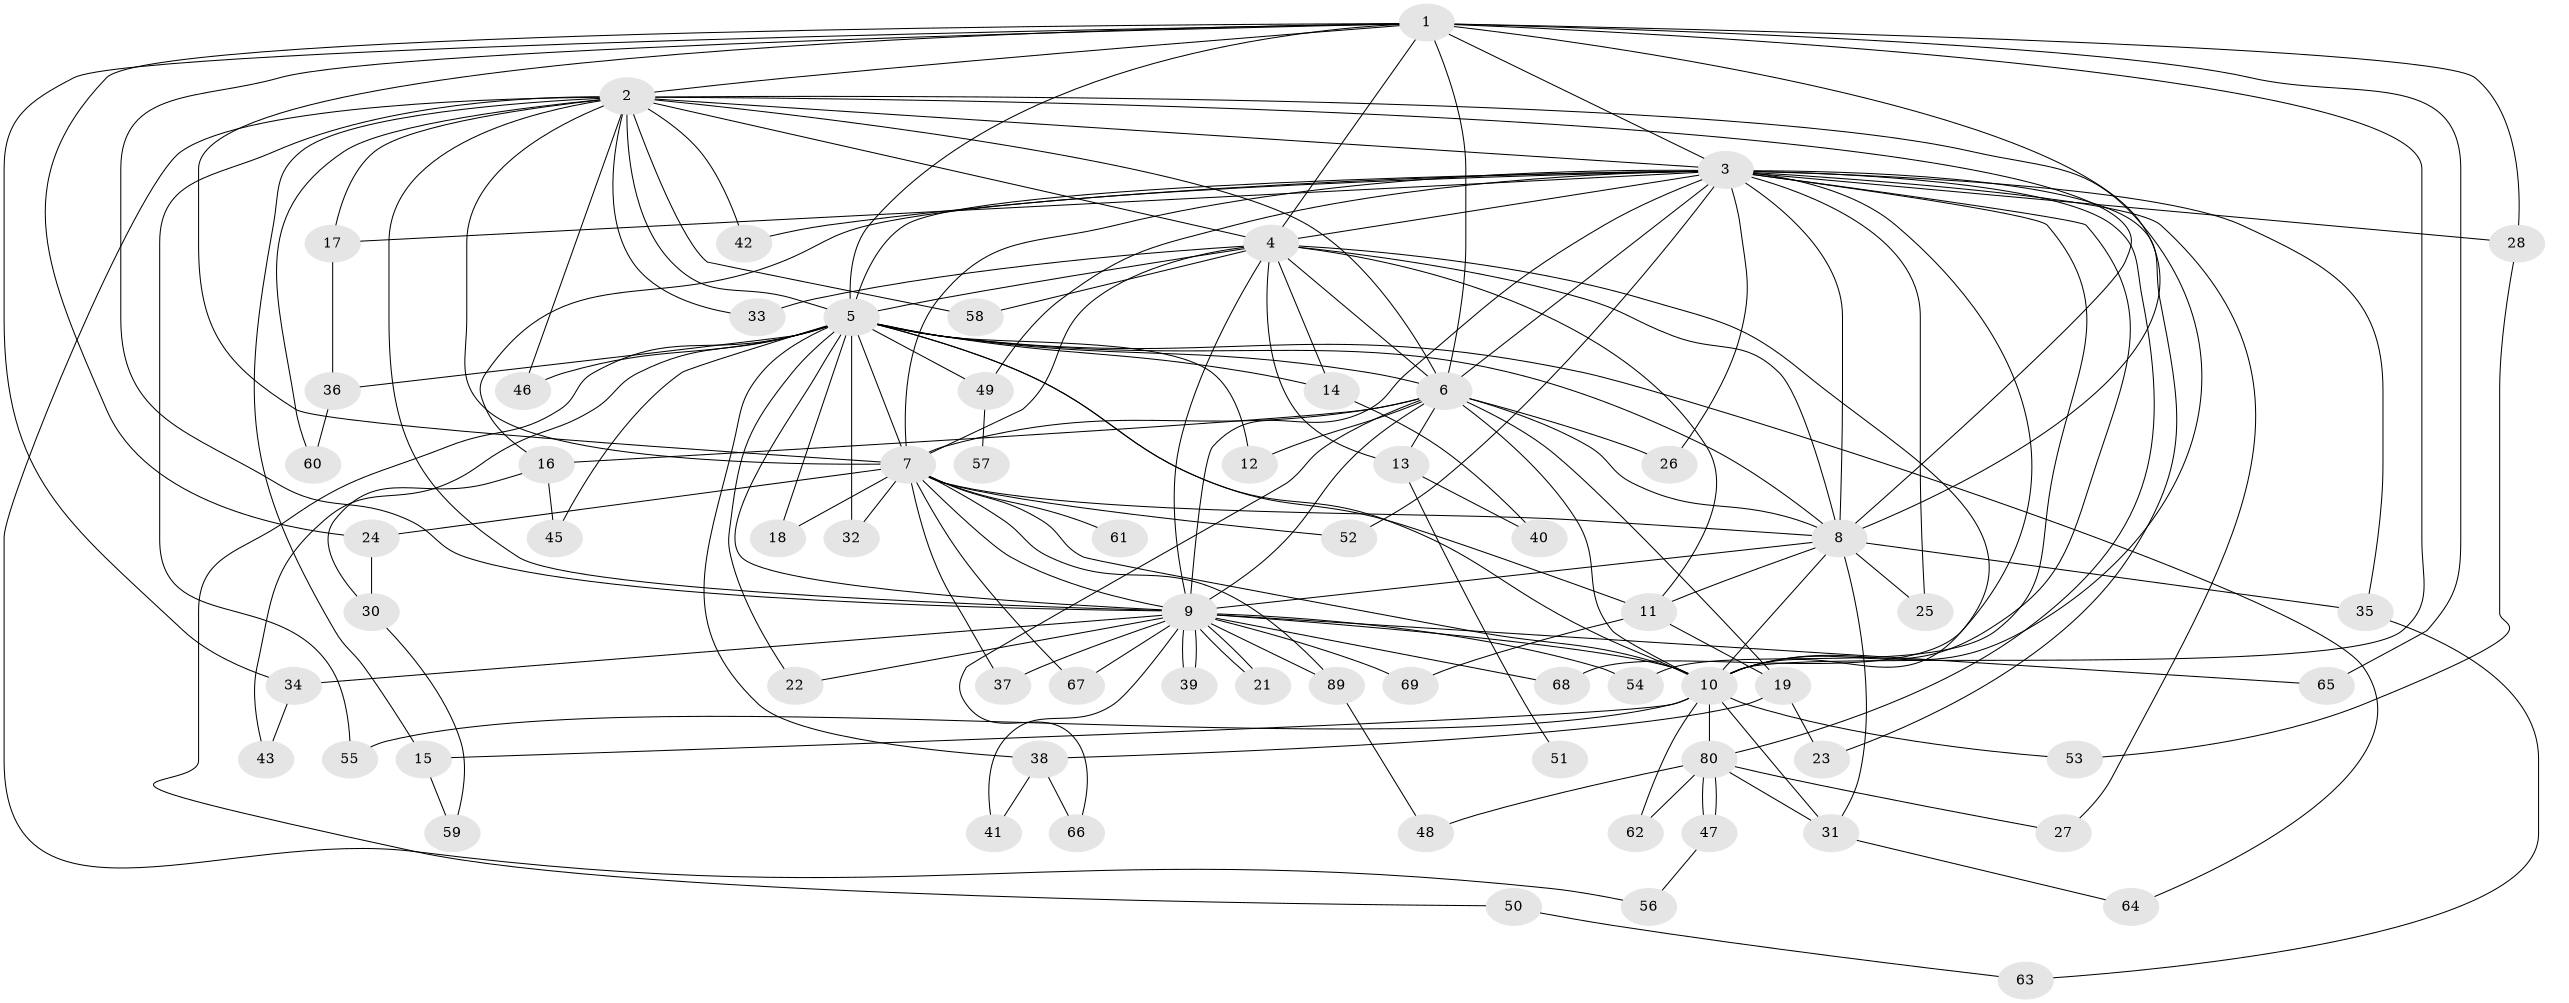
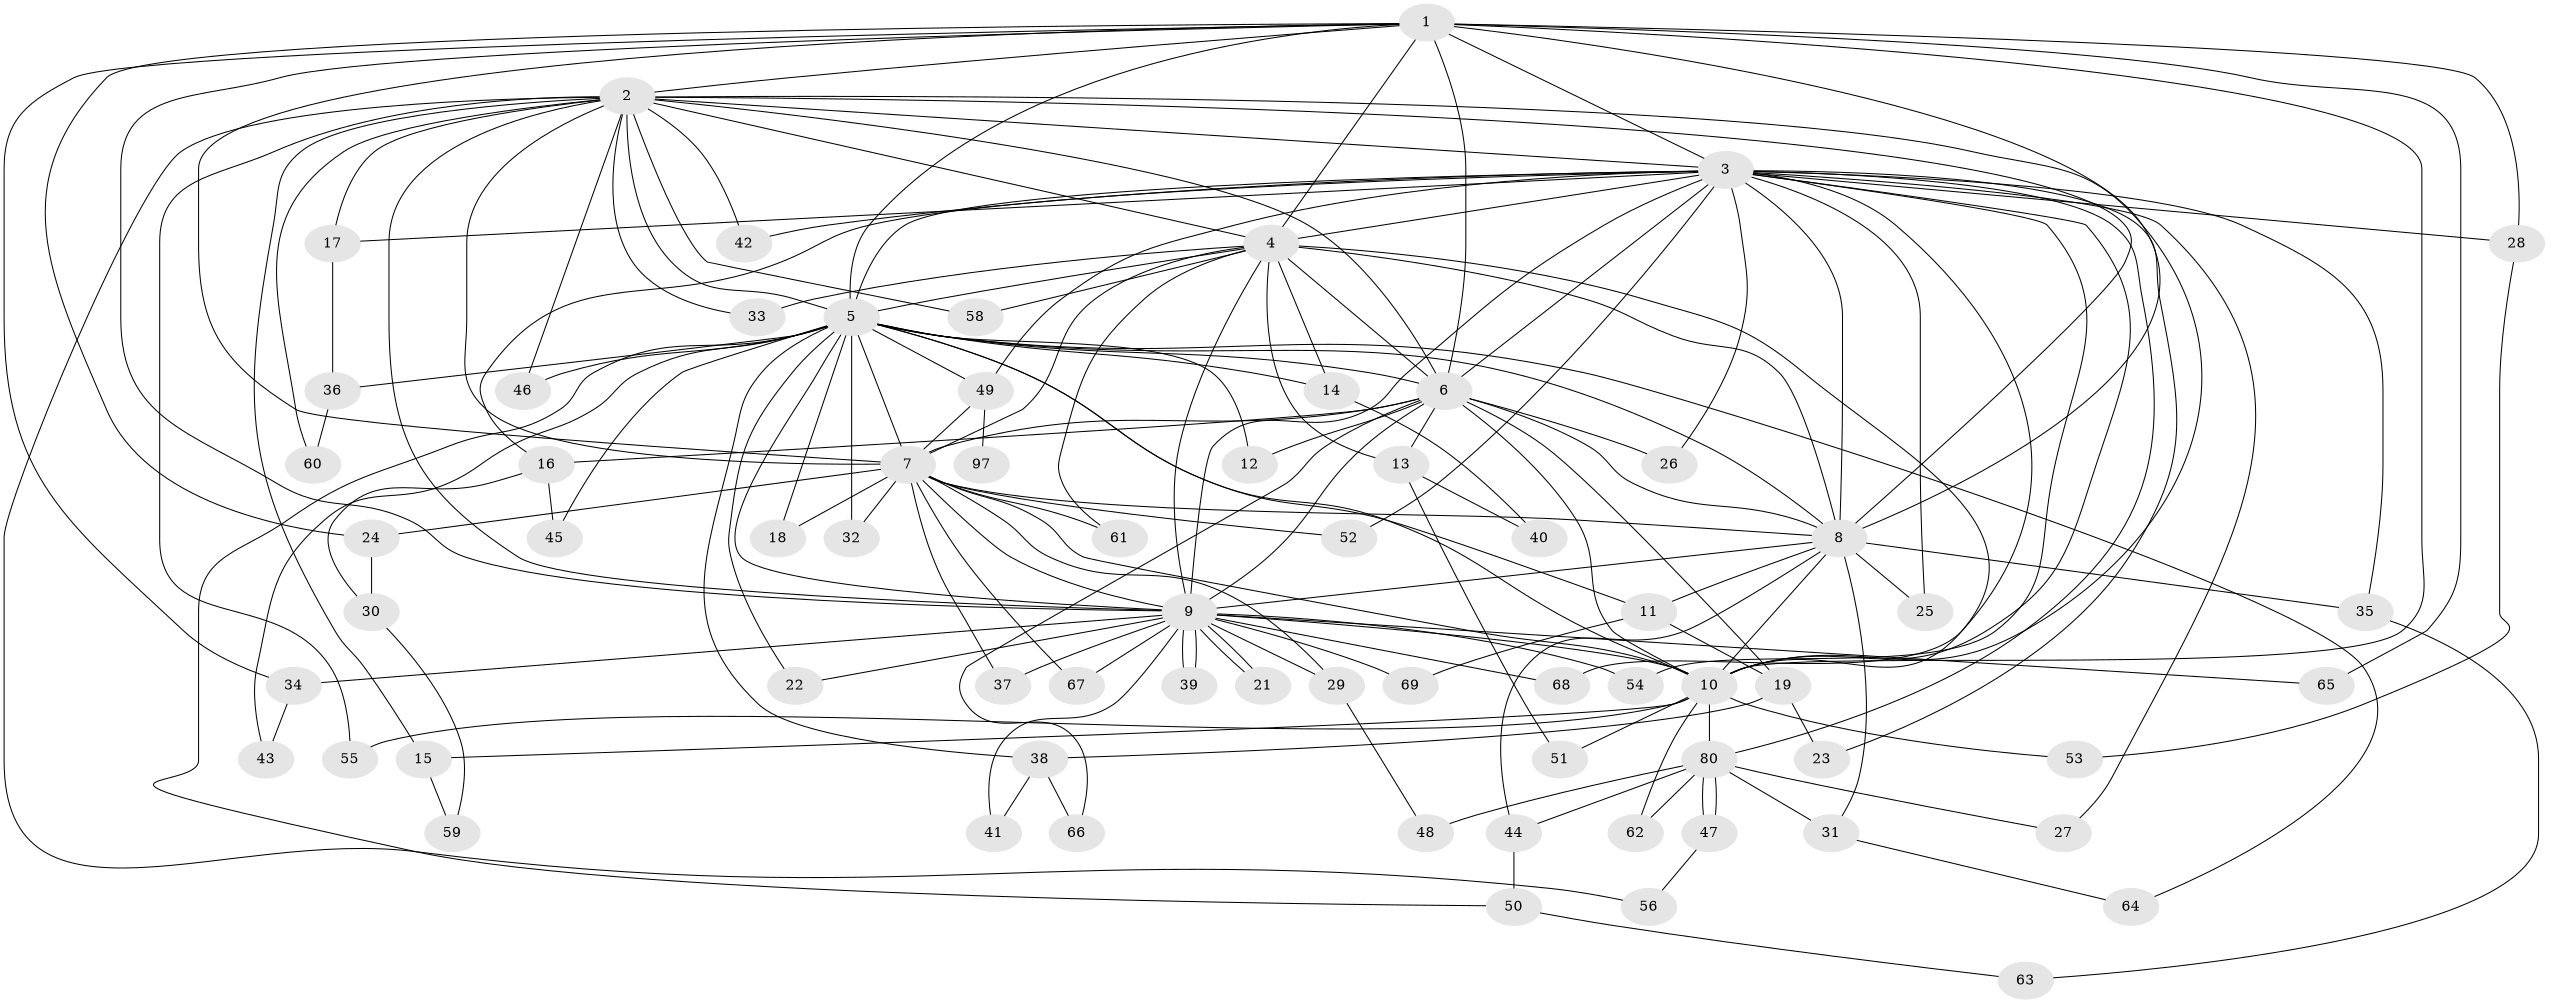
  graph {
    node [color=gray90 style=filled]
    1
    2
    3
    4
    5
    6
    7
    8
    9
    10
    24
    28
    34
    65
    15
    17
    33
    42
    46
    55
    56
    58
    60
    16
    n25 [label=80]
    23
    25
    26
    27
    35
    49
    52
    54
    68
    13
    14
    61
    11
    12
    18
    22
    32
    36
    38
    43
    45
    50
    64
    19
    66
-   29 [label=89]
+   29
    37
    67
    31
+   44
    21
    39
    41
    69
    51
    53
    62
    30
    59
    47
    48
    63
-   57
+   57 [label=97]
    40
    1 -- 2
    1 -- 3
    1 -- 4
    1 -- 5
    1 -- 6
    1 -- 7
    1 -- 8
    1 -- 9
    1 -- 10
    1 -- 24
    1 -- 28
    1 -- 34
    1 -- 65
    2 -- 3
    2 -- 4
    2 -- 5
    2 -- 6
    2 -- 7
    2 -- 8
    2 -- 9
    2 -- 10
    2 -- 15
    2 -- 17
    2 -- 33
    2 -- 42
    2 -- 46
    2 -- 55
    2 -- 56
    2 -- 58
    2 -- 60
    3 -- 4
    3 -- 5
    3 -- 6
-   3 -- 7
+   49 -- 7
    3 -- 8
    3 -- 9
    3 -- 10
    3 -- 28
    3 -- 17
    3 -- 42
    3 -- 16
    3 -- n25
    3 -- 23
    3 -- 25
    3 -- 26
    3 -- 27
    3 -- 35
    3 -- 49
    3 -- 52
    3 -- 54
    3 -- 68
    4 -- 5
    4 -- 6
    4 -- 7
    4 -- 8
    4 -- 9
    4 -- 10
    4 -- 33
    4 -- 58
    4 -- 13
    4 -- 14
-   4 -- 11
+   4 -- 61
    5 -- 6
    5 -- 7
    5 -- 8
    5 -- 9
    5 -- 10
    5 -- 46
    5 -- 49
    5 -- 14
    5 -- 11
    5 -- 12
    5 -- 18
    5 -- 22
    5 -- 32
    5 -- 36
    5 -- 38
    5 -- 43
    5 -- 45
    5 -- 50
    5 -- 64
    6 -- 7
    6 -- 8
    6 -- 9
    6 -- 10
    6 -- 16
    6 -- 26
    6 -- 13
    6 -- 12
    6 -- 19
    6 -- 66
    7 -- 8
    7 -- 9
    7 -- 10
    7 -- 24
    7 -- 52
    7 -- 61
    7 -- 18
    7 -- 32
    7 -- 29
    7 -- 37
    7 -- 67
    8 -- 9
    8 -- 10
    8 -- 25
    8 -- 35
    8 -- 11
    8 -- 31
+   8 -- 44
    9 -- 10
    9 -- 34
    9 -- 65
    9 -- 54
    9 -- 68
    9 -- 22
    9 -- 29
    9 -- 37
    9 -- 67
    9 -- 21
    9 -- 21
    9 -- 39
    9 -- 39
    9 -- 41
    9 -- 69
    10 -- 15
    10 -- 55
    10 -- n25
-   10 -- 31
+   10 -- 51
    10 -- 53
    10 -- 62
    24 -- 30
    28 -- 53
    34 -- 43
    15 -- 59
    17 -- 36
    16 -- 45
    16 -- 30
    n25 -- 27
    n25 -- 31
+   n25 -- 44
    n25 -- 62
    n25 -- 47
    n25 -- 47
    n25 -- 48
    35 -- 63
    49 -- 57
    13 -- 51
    13 -- 40
    14 -- 40
    11 -- 19
    11 -- 69
    36 -- 60
    38 -- 66
    38 -- 41
    50 -- 63
    19 -- 23
    19 -- 38
    29 -- 48
    31 -- 64
+   44 -- 50
    30 -- 59
    47 -- 56
  }
